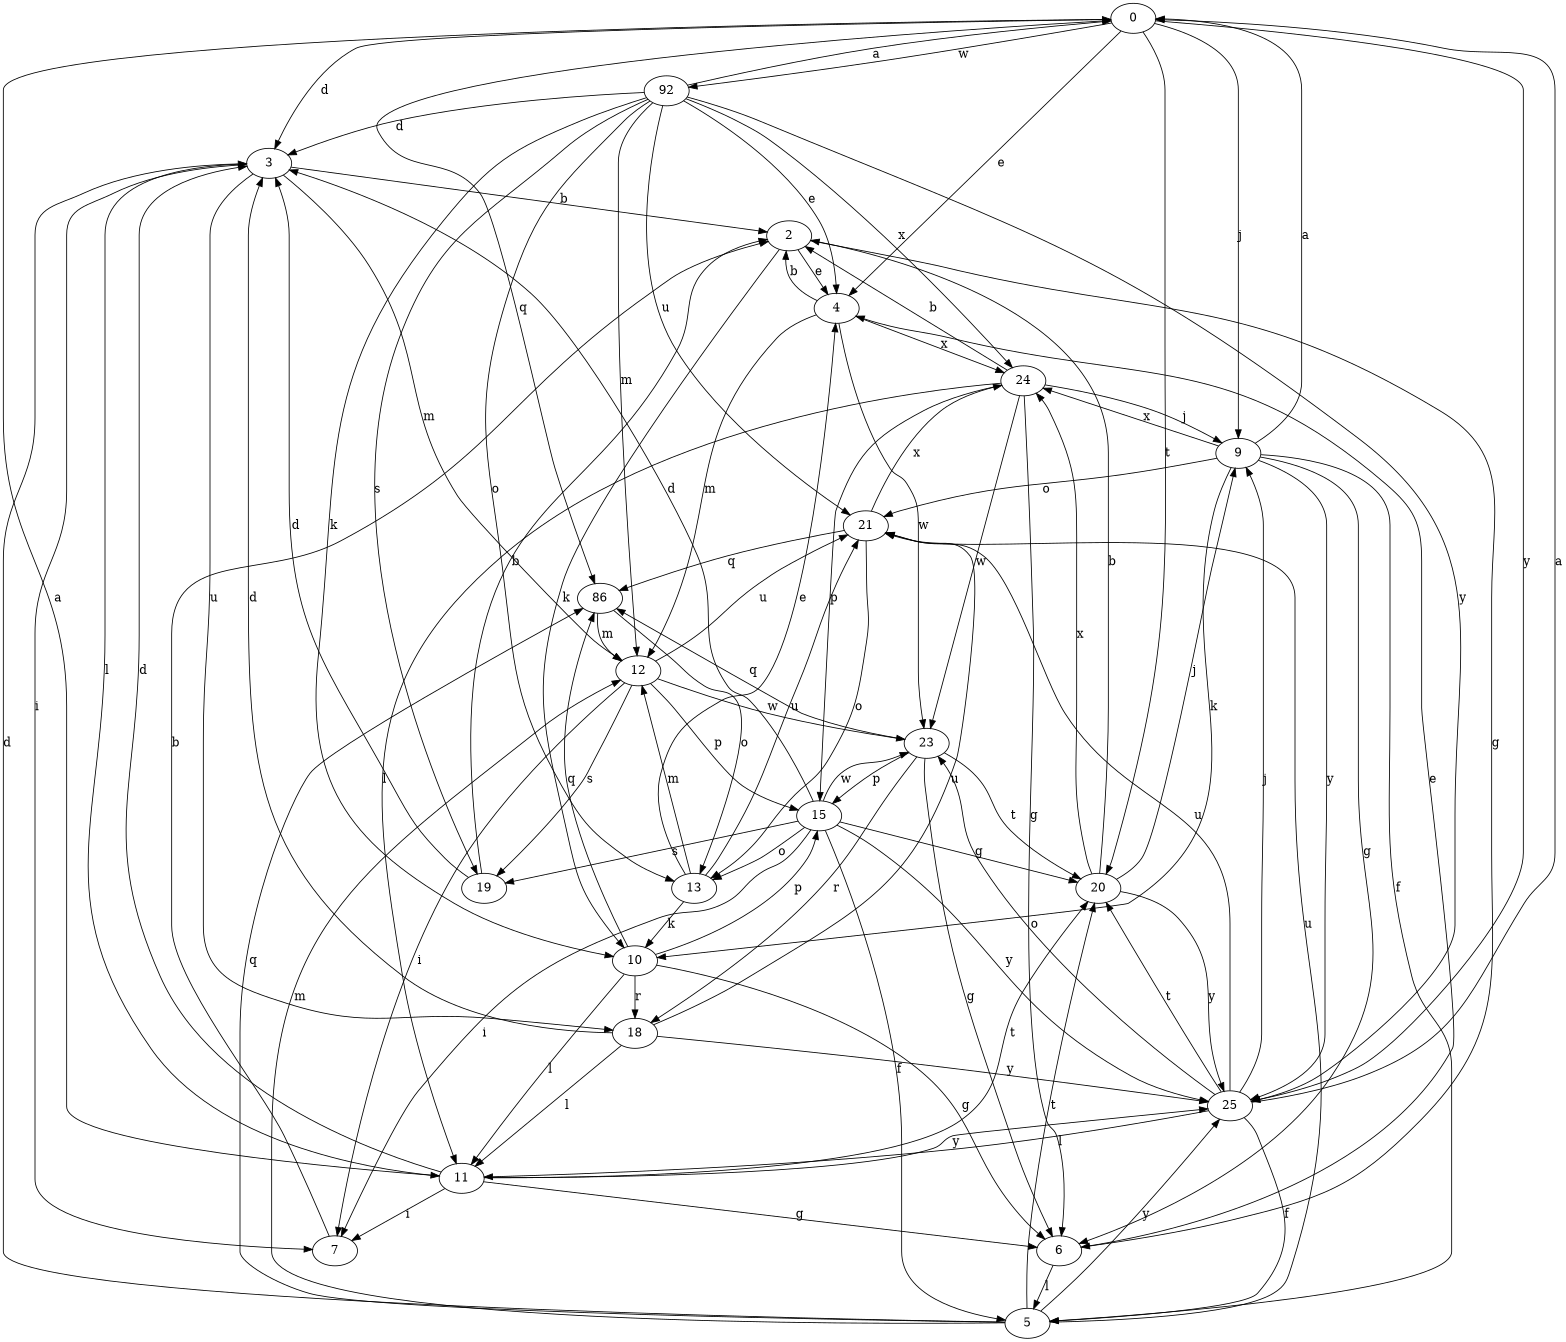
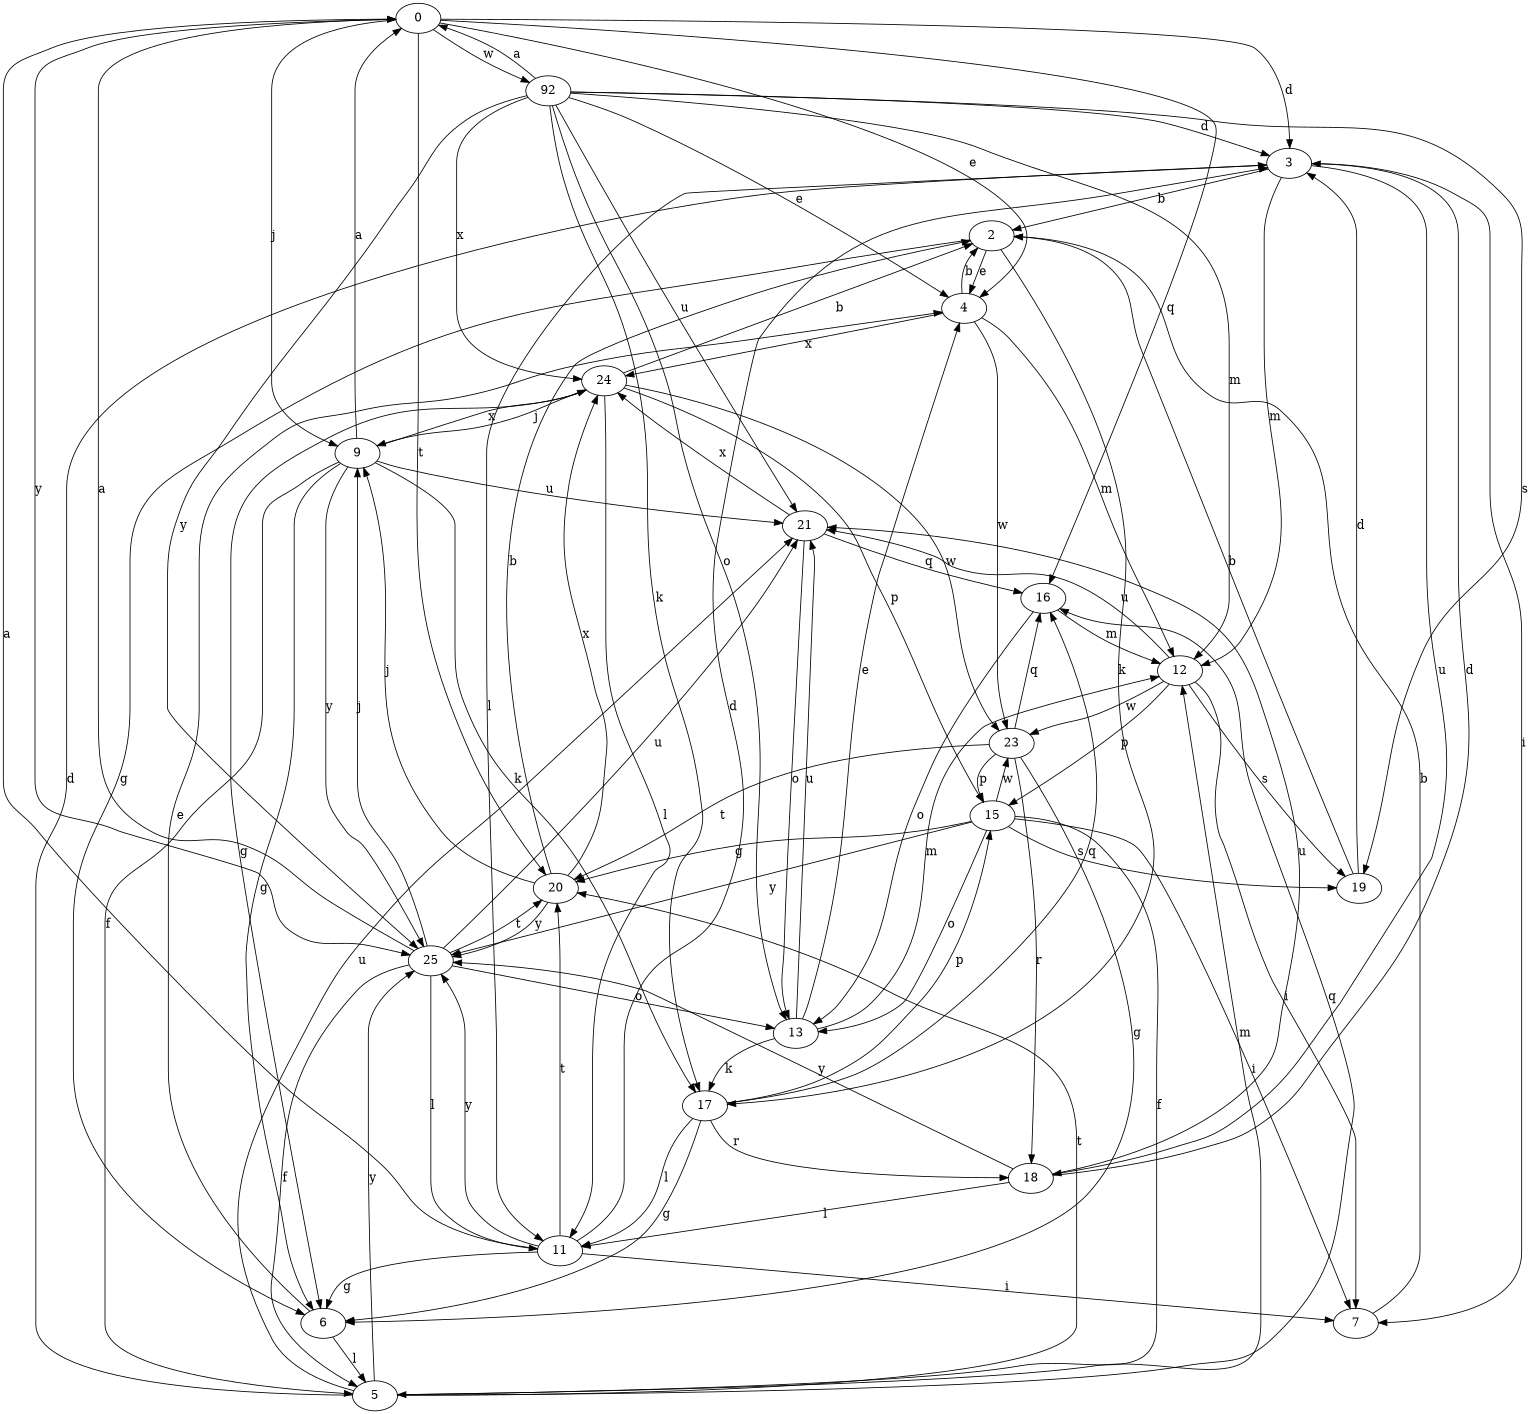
  strict digraph {
    0
    3
    4
    9
-   16 [label=86]
+   16
    20
    n7 [label=92]
    25
    2
    7
    11
    12
    18
    23
    24
    6
-   10
+   10 [label=17]
    5
    21
    13
    19
    15
    0 -> 3 [label=d]
    0 -> 4 [label=e]
    0 -> 9 [label=j]
    0 -> 16 [label=q]
    0 -> 20 [label=t]
    0 -> n7 [label=w]
    0 -> 25 [label=y]
    3 -> 2 [label=b]
    3 -> 7 [label=i]
    3 -> 11 [label=l]
    3 -> 12 [label=m]
    3 -> 18 [label=u]
    4 -> 2 [label=b]
    4 -> 12 [label=m]
    4 -> 23 [label=w]
    4 -> 24 [label=x]
    9 -> 0 [label=a]
    9 -> 25 [label=y]
    9 -> 24 [label=x]
    9 -> 6 [label=g]
    9 -> 10 [label=k]
    9 -> 5 [label=f]
-   9 -> 21 [label=o]
+   9 -> 21 [label=u]
    16 -> 12 [label=m]
    16 -> 13 [label=o]
    20 -> 9 [label=j]
    20 -> 25 [label=y]
    20 -> 2 [label=b]
    20 -> 24 [label=x]
    n7 -> 0 [label=a]
    n7 -> 3 [label=d]
    n7 -> 4 [label=e]
    n7 -> 25 [label=y]
    n7 -> 12 [label=m]
    n7 -> 24 [label=x]
    n7 -> 10 [label=k]
    n7 -> 21 [label=u]
    n7 -> 13 [label=o]
    n7 -> 19 [label=s]
    25 -> 0 [label=a]
    25 -> 9 [label=j]
    25 -> 20 [label=t]
    25 -> 11 [label=l]
    25 -> 5 [label=f]
    25 -> 21 [label=u]
-   25 -> 23 [label=o]
+   25 -> 13 [label=o]
    2 -> 4 [label=e]
    2 -> 6 [label=g]
    2 -> 10 [label=k]
    7 -> 2 [label=b]
    11 -> 0 [label=a]
    11 -> 3 [label=d]
    11 -> 20 [label=t]
    11 -> 25 [label=y]
    11 -> 7 [label=i]
    11 -> 6 [label=g]
    12 -> 7 [label=i]
    12 -> 23 [label=w]
    12 -> 21 [label=u]
    12 -> 19 [label=s]
    12 -> 15 [label=p]
    18 -> 3 [label=d]
    18 -> 25 [label=y]
    18 -> 11 [label=l]
    18 -> 21 [label=u]
    23 -> 16 [label=q]
    23 -> 20 [label=t]
    23 -> 18 [label=r]
    23 -> 6 [label=g]
    23 -> 15 [label=p]
    24 -> 9 [label=j]
    24 -> 2 [label=b]
    24 -> 11 [label=l]
    24 -> 23 [label=w]
    24 -> 6 [label=g]
    24 -> 15 [label=p]
    6 -> 4 [label=e]
    6 -> 5 [label=l]
    10 -> 16 [label=q]
    10 -> 11 [label=l]
    10 -> 18 [label=r]
    10 -> 6 [label=g]
    10 -> 15 [label=p]
    5 -> 3 [label=d]
    5 -> 16 [label=q]
    5 -> 20 [label=t]
    5 -> 25 [label=y]
    5 -> 12 [label=m]
    5 -> 21 [label=u]
    21 -> 16 [label=q]
    21 -> 24 [label=x]
    21 -> 13 [label=o]
    13 -> 4 [label=e]
    13 -> 12 [label=m]
    13 -> 10 [label=k]
    13 -> 21 [label=u]
    19 -> 3 [label=d]
    19 -> 2 [label=b]
-   15 -> 3 [label=d]
    15 -> 20 [label=g]
    15 -> 25 [label=y]
    15 -> 7 [label=i]
    15 -> 23 [label=w]
    15 -> 5 [label=f]
    15 -> 13 [label=o]
    15 -> 19 [label=s]
  }
